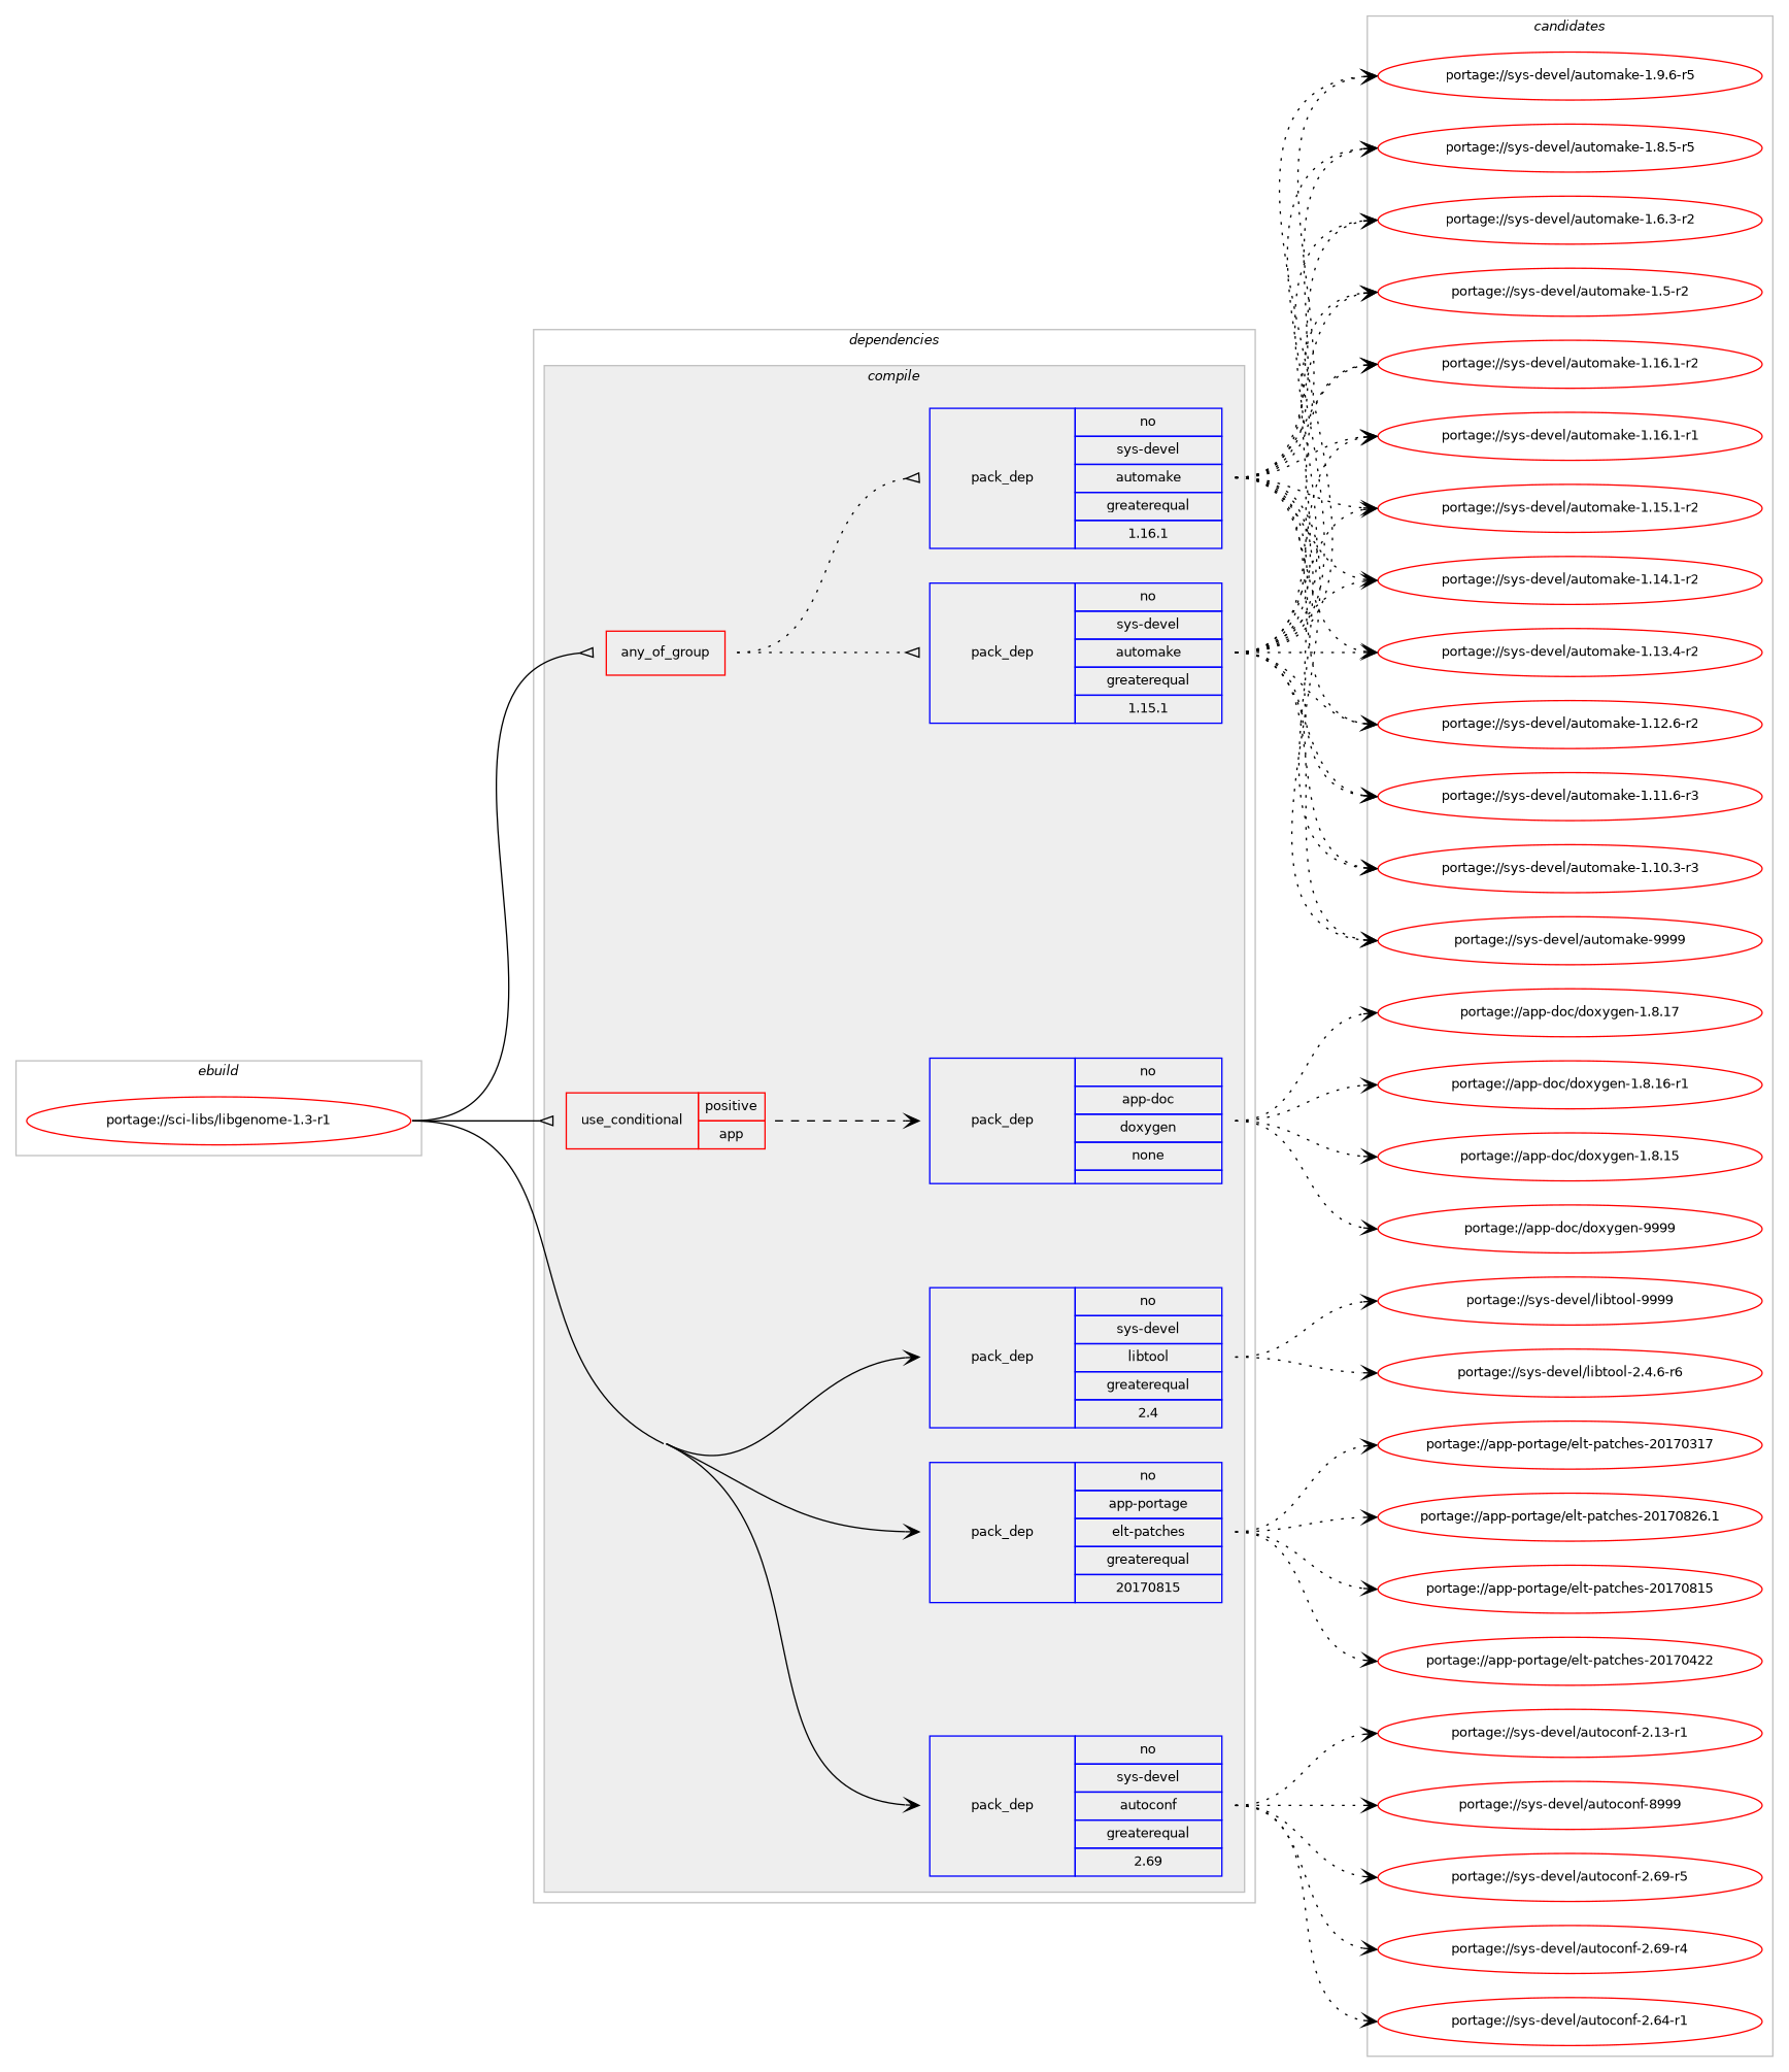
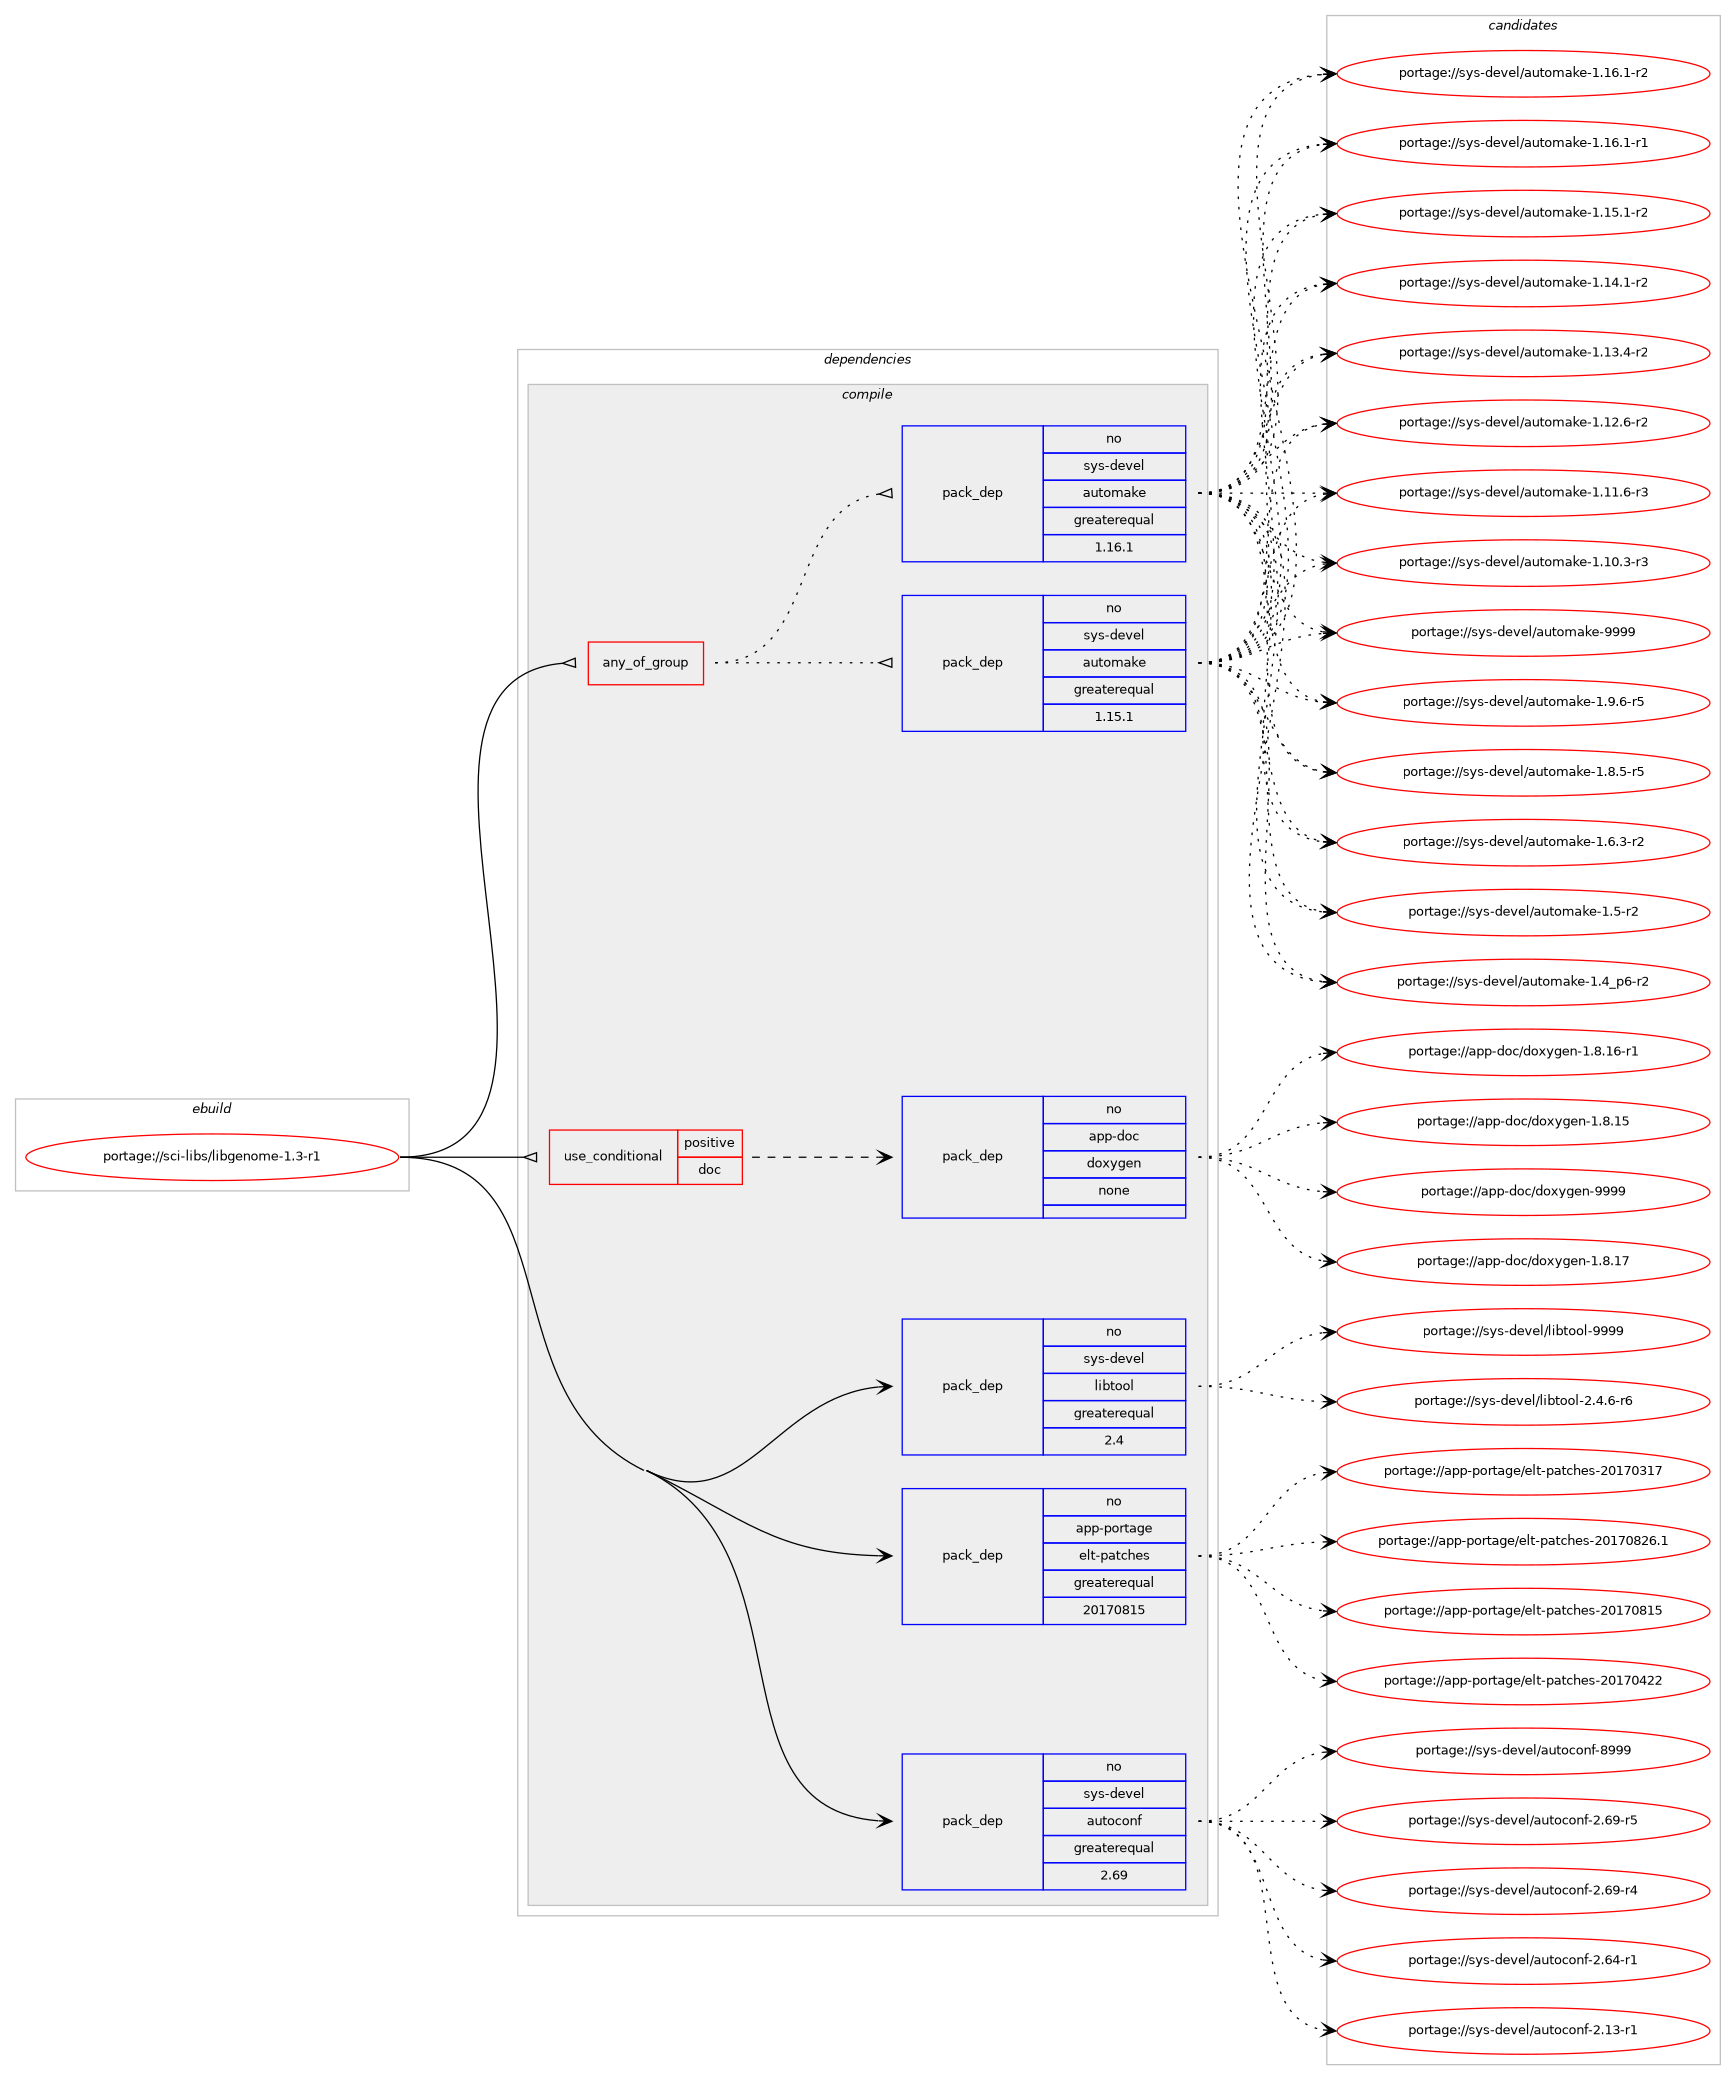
  digraph {
    compound=true
    concentrate=true
    fontname=Helvetica
    fontsize=10
    newrank=true
    rankdir=LR
    ranksep=1.5
    node [color=red fontname=Helvetica fontsize=10]
    edge [arrowhead=vee headport=w style=dotted tailport=e weight=100]
    n1 [label="portage://sci-libs/libgenome-1.3-r1" width=4]
    n2 [color=blue label=<<TABLE BORDER="0" CELLBORDER="1" CELLSPACING="0" CELLPADDING="4" WIDTH="220"><TR><TD ROWSPAN="6" CELLPADDING="30">pack_dep</TD></TR><TR><TD WIDTH="110">no</TD></TR><TR><TD>sys-devel</TD></TR><TR><TD>automake</TD></TR><TR><TD>greaterequal</TD></TR><TR><TD>1.16.1</TD></TR></TABLE>> shape=none]
    n3 [color=blue label=<<TABLE BORDER="0" CELLBORDER="1" CELLSPACING="0" CELLPADDING="4" WIDTH="220"><TR><TD ROWSPAN="6" CELLPADDING="30">pack_dep</TD></TR><TR><TD WIDTH="110">no</TD></TR><TR><TD>sys-devel</TD></TR><TR><TD>automake</TD></TR><TR><TD>greaterequal</TD></TR><TR><TD>1.15.1</TD></TR></TABLE>> shape=none]
    n4 [label=<<TABLE BORDER="0" CELLBORDER="1" CELLSPACING="0" CELLPADDING="4"><TR><TD CELLPADDING="10">any_of_group</TD></TR></TABLE>> shape=none]
    n5 [color=blue label=<<TABLE BORDER="0" CELLBORDER="1" CELLSPACING="0" CELLPADDING="4" WIDTH="220"><TR><TD ROWSPAN="6" CELLPADDING="30">pack_dep</TD></TR><TR><TD WIDTH="110">no</TD></TR><TR><TD>app-doc</TD></TR><TR><TD>doxygen</TD></TR><TR><TD>none</TD></TR><TR><TD></TD></TR></TABLE>> shape=none]
-   n6 [label=<<TABLE BORDER="0" CELLBORDER="1" CELLSPACING="0" CELLPADDING="4"><TR><TD ROWSPAN="3" CELLPADDING="10">use_conditional</TD></TR><TR><TD>positive</TD></TR><TR><TD>app</TD></TR></TABLE>> shape=none]
+   n6 [label=<<TABLE BORDER="0" CELLBORDER="1" CELLSPACING="0" CELLPADDING="4"><TR><TD ROWSPAN="3" CELLPADDING="10">use_conditional</TD></TR><TR><TD>positive</TD></TR><TR><TD>doc</TD></TR></TABLE>> shape=none]
    n7 [color=blue label=<<TABLE BORDER="0" CELLBORDER="1" CELLSPACING="0" CELLPADDING="4" WIDTH="220"><TR><TD ROWSPAN="6" CELLPADDING="30">pack_dep</TD></TR><TR><TD WIDTH="110">no</TD></TR><TR><TD>app-portage</TD></TR><TR><TD>elt-patches</TD></TR><TR><TD>greaterequal</TD></TR><TR><TD>20170815</TD></TR></TABLE>> shape=none]
    n8 [color=blue label=<<TABLE BORDER="0" CELLBORDER="1" CELLSPACING="0" CELLPADDING="4" WIDTH="220"><TR><TD ROWSPAN="6" CELLPADDING="30">pack_dep</TD></TR><TR><TD WIDTH="110">no</TD></TR><TR><TD>sys-devel</TD></TR><TR><TD>autoconf</TD></TR><TR><TD>greaterequal</TD></TR><TR><TD>2.69</TD></TR></TABLE>> shape=none]
    n9 [color=blue label=<<TABLE BORDER="0" CELLBORDER="1" CELLSPACING="0" CELLPADDING="4" WIDTH="220"><TR><TD ROWSPAN="6" CELLPADDING="30">pack_dep</TD></TR><TR><TD WIDTH="110">no</TD></TR><TR><TD>sys-devel</TD></TR><TR><TD>libtool</TD></TR><TR><TD>greaterequal</TD></TR><TR><TD>2.4</TD></TR></TABLE>> shape=none]
    n10 [label="portage://sys-devel/automake-9999" width=4]
    n11 [label="portage://sys-devel/automake-1.9.6-r5" width=4]
    n12 [label="portage://sys-devel/automake-1.8.5-r5" width=4]
    n13 [label="portage://sys-devel/automake-1.6.3-r2" width=4]
    n14 [label="portage://sys-devel/automake-1.5-r2" width=4]
+   n15 [label="portage://sys-devel/automake-1.4_p6-r2" width=4]
    n16 [label="portage://sys-devel/automake-1.16.1-r2" width=4]
    n17 [label="portage://sys-devel/automake-1.16.1-r1" width=4]
    n18 [label="portage://sys-devel/automake-1.15.1-r2" width=4]
    n19 [label="portage://sys-devel/automake-1.14.1-r2" width=4]
    n20 [label="portage://sys-devel/automake-1.13.4-r2" width=4]
    n21 [label="portage://sys-devel/automake-1.12.6-r2" width=4]
    n22 [label="portage://sys-devel/automake-1.11.6-r3" width=4]
    n23 [label="portage://sys-devel/automake-1.10.3-r3" width=4]
    n24 [label="portage://app-doc/doxygen-9999" width=4]
    n25 [label="portage://app-doc/doxygen-1.8.17" width=4]
    n26 [label="portage://app-doc/doxygen-1.8.16-r1" width=4]
    n27 [label="portage://app-doc/doxygen-1.8.15" width=4]
    n28 [label="portage://app-portage/elt-patches-20170826.1" width=4]
    n29 [label="portage://app-portage/elt-patches-20170815" width=4]
    n30 [label="portage://app-portage/elt-patches-20170422" width=4]
    n31 [label="portage://app-portage/elt-patches-20170317" width=4]
    n32 [label="portage://sys-devel/autoconf-8999" width=4]
    n33 [label="portage://sys-devel/autoconf-2.69-r5" width=4]
    n34 [label="portage://sys-devel/autoconf-2.69-r4" width=4]
    n35 [label="portage://sys-devel/autoconf-2.64-r1" width=4]
    n36 [label="portage://sys-devel/autoconf-2.13-r1" width=4]
    n37 [label="portage://sys-devel/libtool-9999" width=4]
    n38 [label="portage://sys-devel/libtool-2.4.6-r6" width=4]
    subgraph cluster_1 {
      color=gray
      label=<<i>ebuild</i>>
      rank=same
      n1
    }
    subgraph cluster_2 {
      color=gray
      label=<<i>dependencies</i>>
      subgraph cluster_3 {
        color=gray
        fillcolor="#eeeeee"
        label=<<i>compile</i>>
        style=filled
        subgraph sub_4 {
          color=gray
          fillcolor="#eeeeee"
          label=<<i>compile</i>>
          style=filled
          n4
          subgraph sub_5 {
            color=gray
            fillcolor="#eeeeee"
            label=<<i>compile</i>>
            style=filled
            n2
          }
          subgraph sub_6 {
            color=gray
            fillcolor="#eeeeee"
            label=<<i>compile</i>>
            style=filled
            n3
          }
        }
        subgraph sub_7 {
          color=gray
          fillcolor="#eeeeee"
          label=<<i>compile</i>>
          style=filled
          n6
          subgraph sub_8 {
            color=gray
            fillcolor="#eeeeee"
            label=<<i>compile</i>>
            style=filled
            n5
          }
        }
        subgraph sub_9 {
          color=gray
          fillcolor="#eeeeee"
          label=<<i>compile</i>>
          style=filled
          n7
        }
        subgraph sub_10 {
          color=gray
          fillcolor="#eeeeee"
          label=<<i>compile</i>>
          style=filled
          n8
        }
        subgraph sub_11 {
          color=gray
          fillcolor="#eeeeee"
          label=<<i>compile</i>>
          style=filled
          n9
        }
      }
      subgraph cluster_12 {
        color=gray
        fillcolor="#eeeeee"
        label=<<i>compile and run</i>>
        style=filled
      }
      subgraph cluster_13 {
        color=gray
        fillcolor="#eeeeee"
        label=<<i>run</i>>
        style=filled
      }
    }
    subgraph cluster_14 {
      color=gray
      label=<<i>candidates</i>>
      rank=same
      subgraph sub_15 {
        color=black
        label=<<i>candidates</i>>
        nodesep=1
        rank=same
        n10
        n11
        n12
        n13
        n14
+       n15
        n16
        n17
        n18
        n19
        n20
        n21
        n22
        n23
      }
      subgraph sub_16 {
        color=black
        label=<<i>candidates</i>>
        nodesep=1
        rank=same
        n10
        n11
        n12
        n13
        n14
+       n15
        n16
        n17
        n18
        n19
        n20
        n21
        n22
        n23
      }
      subgraph sub_17 {
        color=black
        label=<<i>candidates</i>>
        nodesep=1
        rank=same
        n24
        n25
        n26
        n27
      }
      subgraph sub_18 {
        color=black
        label=<<i>candidates</i>>
        nodesep=1
        rank=same
        n28
        n29
        n30
        n31
      }
      subgraph sub_19 {
        color=black
        label=<<i>candidates</i>>
        nodesep=1
        rank=same
        n32
        n33
        n34
        n35
        n36
      }
      subgraph sub_20 {
        color=black
        label=<<i>candidates</i>>
        nodesep=1
        rank=same
        n37
        n38
      }
    }
    n1 -> n4 [arrowhead=oinv style=solid weight=20]
    n1 -> n6 [arrowhead=oinv style=solid weight=20]
    n1 -> n7 [style=solid weight=20]
    n1 -> n8 [style=solid weight=20]
    n1 -> n9 [style=solid weight=20]
    n2 -> n10
    n2 -> n11
    n2 -> n12
    n2 -> n13
    n2 -> n14
+   n2 -> n15
    n2 -> n16
    n2 -> n17
    n2 -> n18
    n2 -> n19
    n2 -> n20
    n2 -> n21
    n2 -> n22
    n2 -> n23
    n3 -> n10
    n3 -> n11
    n3 -> n12
    n3 -> n13
    n3 -> n14
+   n3 -> n15
    n3 -> n16
    n3 -> n17
    n3 -> n18
    n3 -> n19
    n3 -> n20
    n3 -> n21
    n3 -> n22
    n3 -> n23
    n4 -> n2 [arrowhead=oinv weight=20]
    n4 -> n3 [arrowhead=oinv weight=20]
    n5 -> n24
    n5 -> n25
    n5 -> n26
    n5 -> n27
    n6 -> n5 [style=dashed weight=20]
    n7 -> n28
    n7 -> n29
    n7 -> n30
    n7 -> n31
    n8 -> n32
    n8 -> n33
    n8 -> n34
    n8 -> n35
    n8 -> n36
    n9 -> n37
    n9 -> n38
  }
